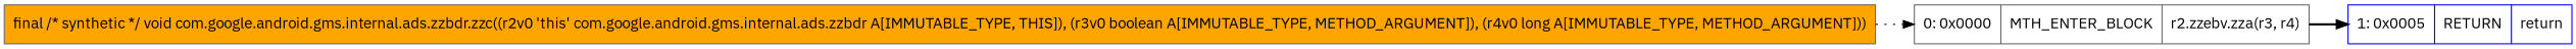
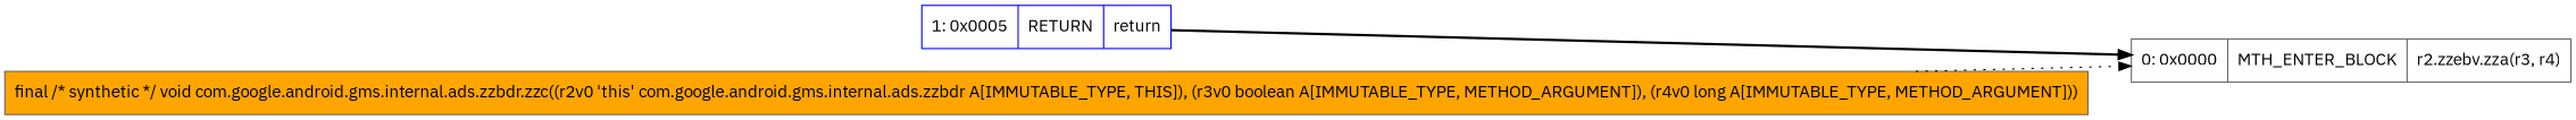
  digraph {
    rankdir=LR
    fontname="IBM Plex Sans"
    node [shape=record style=filled fillcolor=white color=gray40 fontname="IBM Plex Sans"]
    edge [fontname="IBM Plex Sans"]
    n1 [label="{0\:\ 0x0000|MTH_ENTER_BLOCK\l|r2.zzebv.zza(r3, r4)\l}"]
    n2 [label="{1\:\ 0x0005|RETURN\l|return\l}" color=blue]
    n3 [label="{final \/* synthetic *\/ void com.google.android.gms.internal.ads.zzbdr.zzc((r2v0 'this' com.google.android.gms.internal.ads.zzbdr A[IMMUTABLE_TYPE, THIS]), (r3v0 boolean A[IMMUTABLE_TYPE, METHOD_ARGUMENT]), (r4v0 long A[IMMUTABLE_TYPE, METHOD_ARGUMENT])) }" fillcolor=orange]
-   n1 -> n2 [style=bold]
+   n2 -> n1 [style=bold]
    n3 -> n1 [style=dotted]
  }
